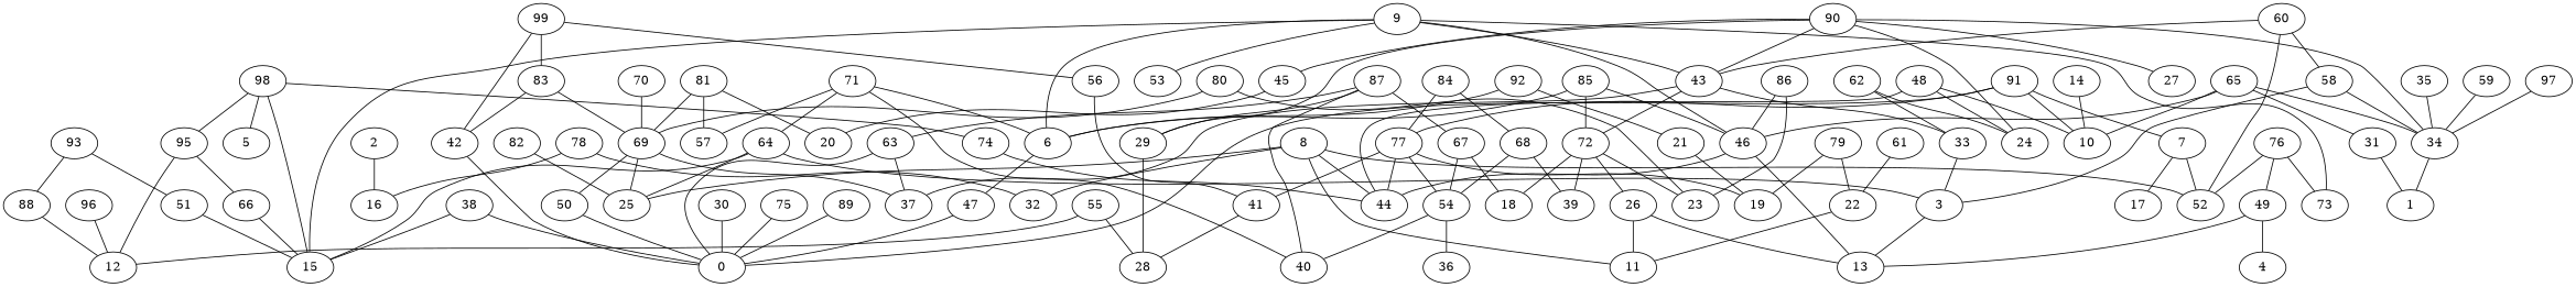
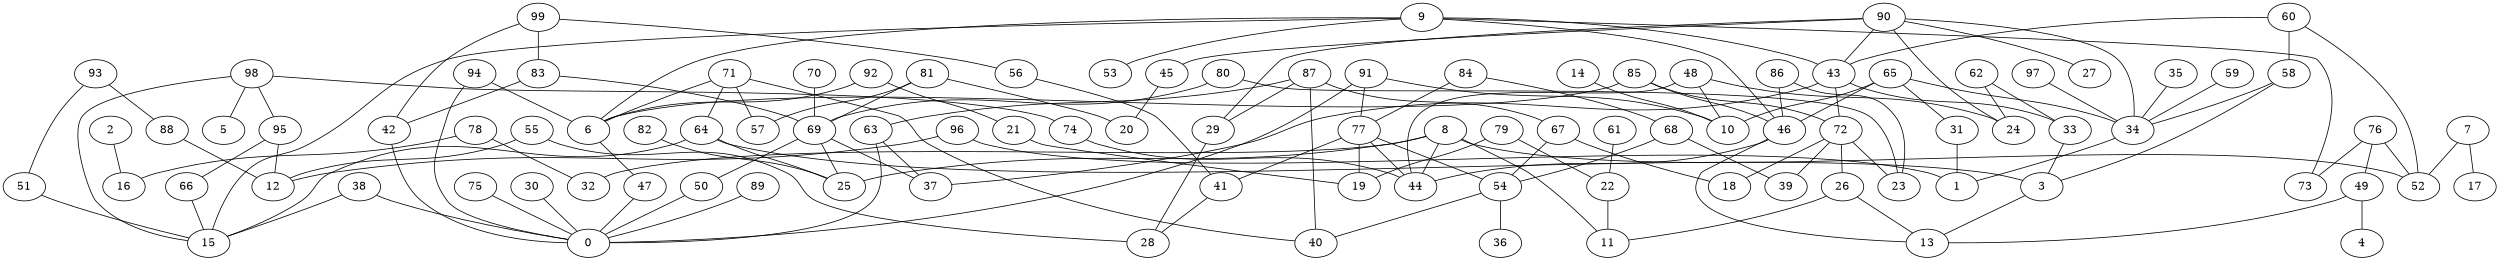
  digraph {
    edge [color=black dir=none]
    78
    32
    16
    83
    69
    42
    25
    44
    37
    50
    80
    23
    26
    11
    13
    21
    19
    89
    0
    70
    88
    12
    14
    10
    98
    5
    15
    74
    95
    38
    61
    22
    79
    56
    41
    28
    99
    82
    49
    4
    97
    34
    1
    68
    39
    40
    54
    77
    36
    9
    73
    43
    53
    46
    6
    72
    33
    93
    51
    3
    31
    8
    52
    35
    84
    30
    58
    65
    7
    17
    91
    2
    92
    47
    71
    57
    64
+   94
    86
    55
    62
    24
    87
    63
    29
    67
    90
    27
    45
    20
    75
    48
    76
    66
    81
    18
    59
    85
    60
    96
    subgraph sub_1 {
      78
      32
      16
      83
      69
      42
      25
      44
      37
      50
      80
      23
      26
      11
      13
      21
      19
      89
      0
      70
      88
      12
      14
      10
      98
      5
      15
      74
      95
      38
      61
      22
      79
      56
      41
      28
      99
      82
      49
      4
      97
      34
      1
      68
      39
      40
      54
      77
      36
      9
      73
      43
      53
      46
      6
      72
      33
      93
      51
      3
      31
      8
      52
      35
      84
      30
      58
      65
      7
      17
      91
      2
      92
      47
      71
      57
      64
+     94
      86
      55
      62
      24
      87
      63
      29
      67
      90
      27
      45
      20
      75
      48
      76
      66
      81
      18
      59
      85
      60
      96
    }
    78 -> 32
    78 -> 16
    83 -> 69
    83 -> 42
    69 -> 25
    69 -> 37
    69 -> 50
    42 -> 0
    50 -> 0
    80 -> 69
    80 -> 23
    26 -> 11
    26 -> 13
    21 -> 19
    89 -> 0
    70 -> 69
    88 -> 12
    14 -> 10
    98 -> 5
    98 -> 15
    98 -> 74
    98 -> 95
    74 -> 44
    95 -> 12
    95 -> 66
    38 -> 0
    38 -> 15
    61 -> 22
    22 -> 11
    79 -> 19
    79 -> 22
    56 -> 41
    41 -> 28
    99 -> 83
    99 -> 42
    99 -> 56
    82 -> 25
    49 -> 13
    49 -> 4
    97 -> 34
    34 -> 1
    68 -> 39
    68 -> 54
    54 -> 40
    54 -> 36
    77 -> 44
    77 -> 19
    77 -> 41
    77 -> 54
    9 -> 15
    9 -> 73
    9 -> 43
    9 -> 53
    9 -> 46
    9 -> 6
    43 -> 37
    43 -> 72
    43 -> 33
    46 -> 44
    46 -> 13
    6 -> 47
    72 -> 23
    72 -> 26
    72 -> 39
    72 -> 18
    33 -> 3
    93 -> 88
    93 -> 51
    51 -> 15
    3 -> 13
    31 -> 1
    8 -> 32
    8 -> 25
    8 -> 44
    8 -> 11
    8 -> 52
    35 -> 34
    84 -> 68
    84 -> 77
    30 -> 0
    58 -> 34
    58 -> 3
    65 -> 10
    65 -> 34
    65 -> 46
    65 -> 31
    7 -> 52
    7 -> 17
    91 -> 0
    91 -> 10
    91 -> 77
-   91 -> 7
    2 -> 16
    92 -> 21
    92 -> 6
    47 -> 0
    71 -> 40
    71 -> 6
    71 -> 57
    71 -> 64
    64 -> 25
    64 -> 15
    64 -> 3
+   94 -> 0
+   94 -> 6
    86 -> 23
    86 -> 46
    55 -> 12
    55 -> 28
    62 -> 33
    62 -> 24
    87 -> 40
    87 -> 63
    87 -> 29
    87 -> 67
    63 -> 37
    63 -> 0
    29 -> 28
    67 -> 54
    67 -> 18
    90 -> 34
    90 -> 43
    90 -> 24
    90 -> 29
    90 -> 27
    90 -> 45
    45 -> 20
    75 -> 0
    48 -> 44
    48 -> 10
    48 -> 24
    76 -> 49
    76 -> 73
    76 -> 52
    66 -> 15
    81 -> 69
    81 -> 57
    81 -> 20
    59 -> 34
    85 -> 46
    85 -> 6
    85 -> 72
    60 -> 43
    60 -> 52
    60 -> 58
    96 -> 12
+   96 -> 1
  }
